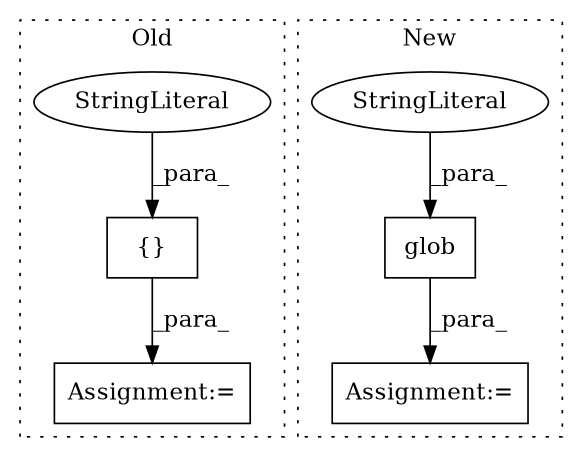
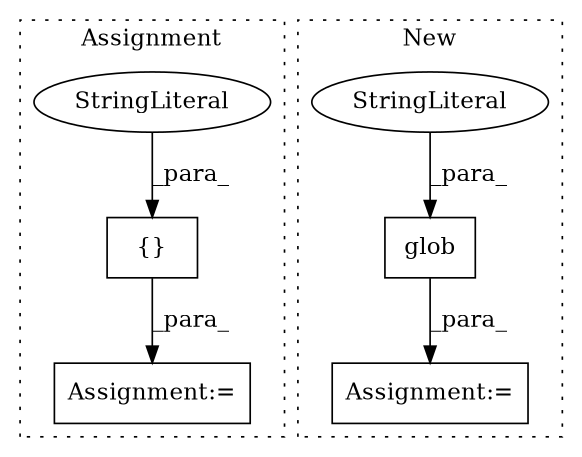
  digraph {
    node [a=7 shape=box]
    n1 [a=4 l="1,1" label="{}" s="668,929"]
    n2 [l=1 label="Assignment:=" s=611]
    n3 [a=45 l=10 label=StringLiteral s=679 shape=ellipse]
    n4 [a=32 l="5,1" label=glob s="830,880"]
    n5 [l=2 label="Assignment:=" s=824]
    n6 [a=45 l=40 label=StringLiteral s=835 shape=ellipse]
    subgraph cluster_1 {
-     label=Old
+     label=Assignment
      style=dotted
      n1
      n2
      n3
    }
    subgraph cluster_2 {
      label=New
      style=dotted
      n4
      n5
      n6
    }
    n1 -> n2 [label=_para_]
    n3 -> n1 [label=_para_]
    n4 -> n5 [label=_para_]
    n6 -> n4 [label=_para_]
  }
